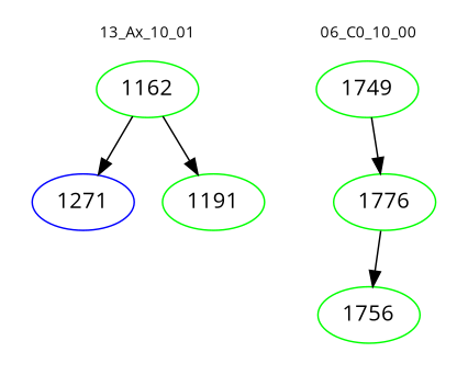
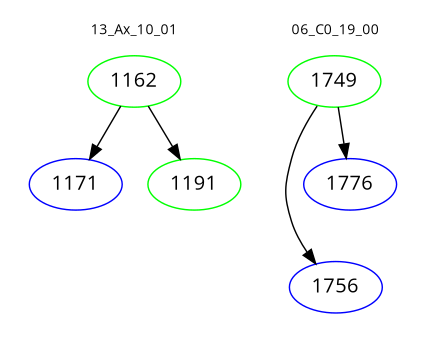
  digraph {
    fontname="Open Sans"
    node [color=green fontname="Open Sans"]
    edge [color=black fontname="Open Sans"]
    n1 [label=1162]
-   n2 [color=blue label=1271]
+   n2 [color=blue label=1171]
    n3 [label=1191]
    n4 [label=1749]
-   n5 [label=1756]
-   n6 [label=1776]
+   n5 [color=blue label=1756]
+   n6 [color=blue label=1776]
    subgraph cluster_1 {
      color=white
      fontsize=10
      label="13_Ax_10_01"
      n1
      n2
      n3
    }
    subgraph cluster_2 {
      color=white
      fontsize=10
-     label="06_C0_10_00"
+     label="06_C0_19_00"
      n4
      n5
      n6
    }
    n1 -> n2
    n1 -> n3
-   n6 -> n5
+   n4 -> n5
    n4 -> n6
  }
